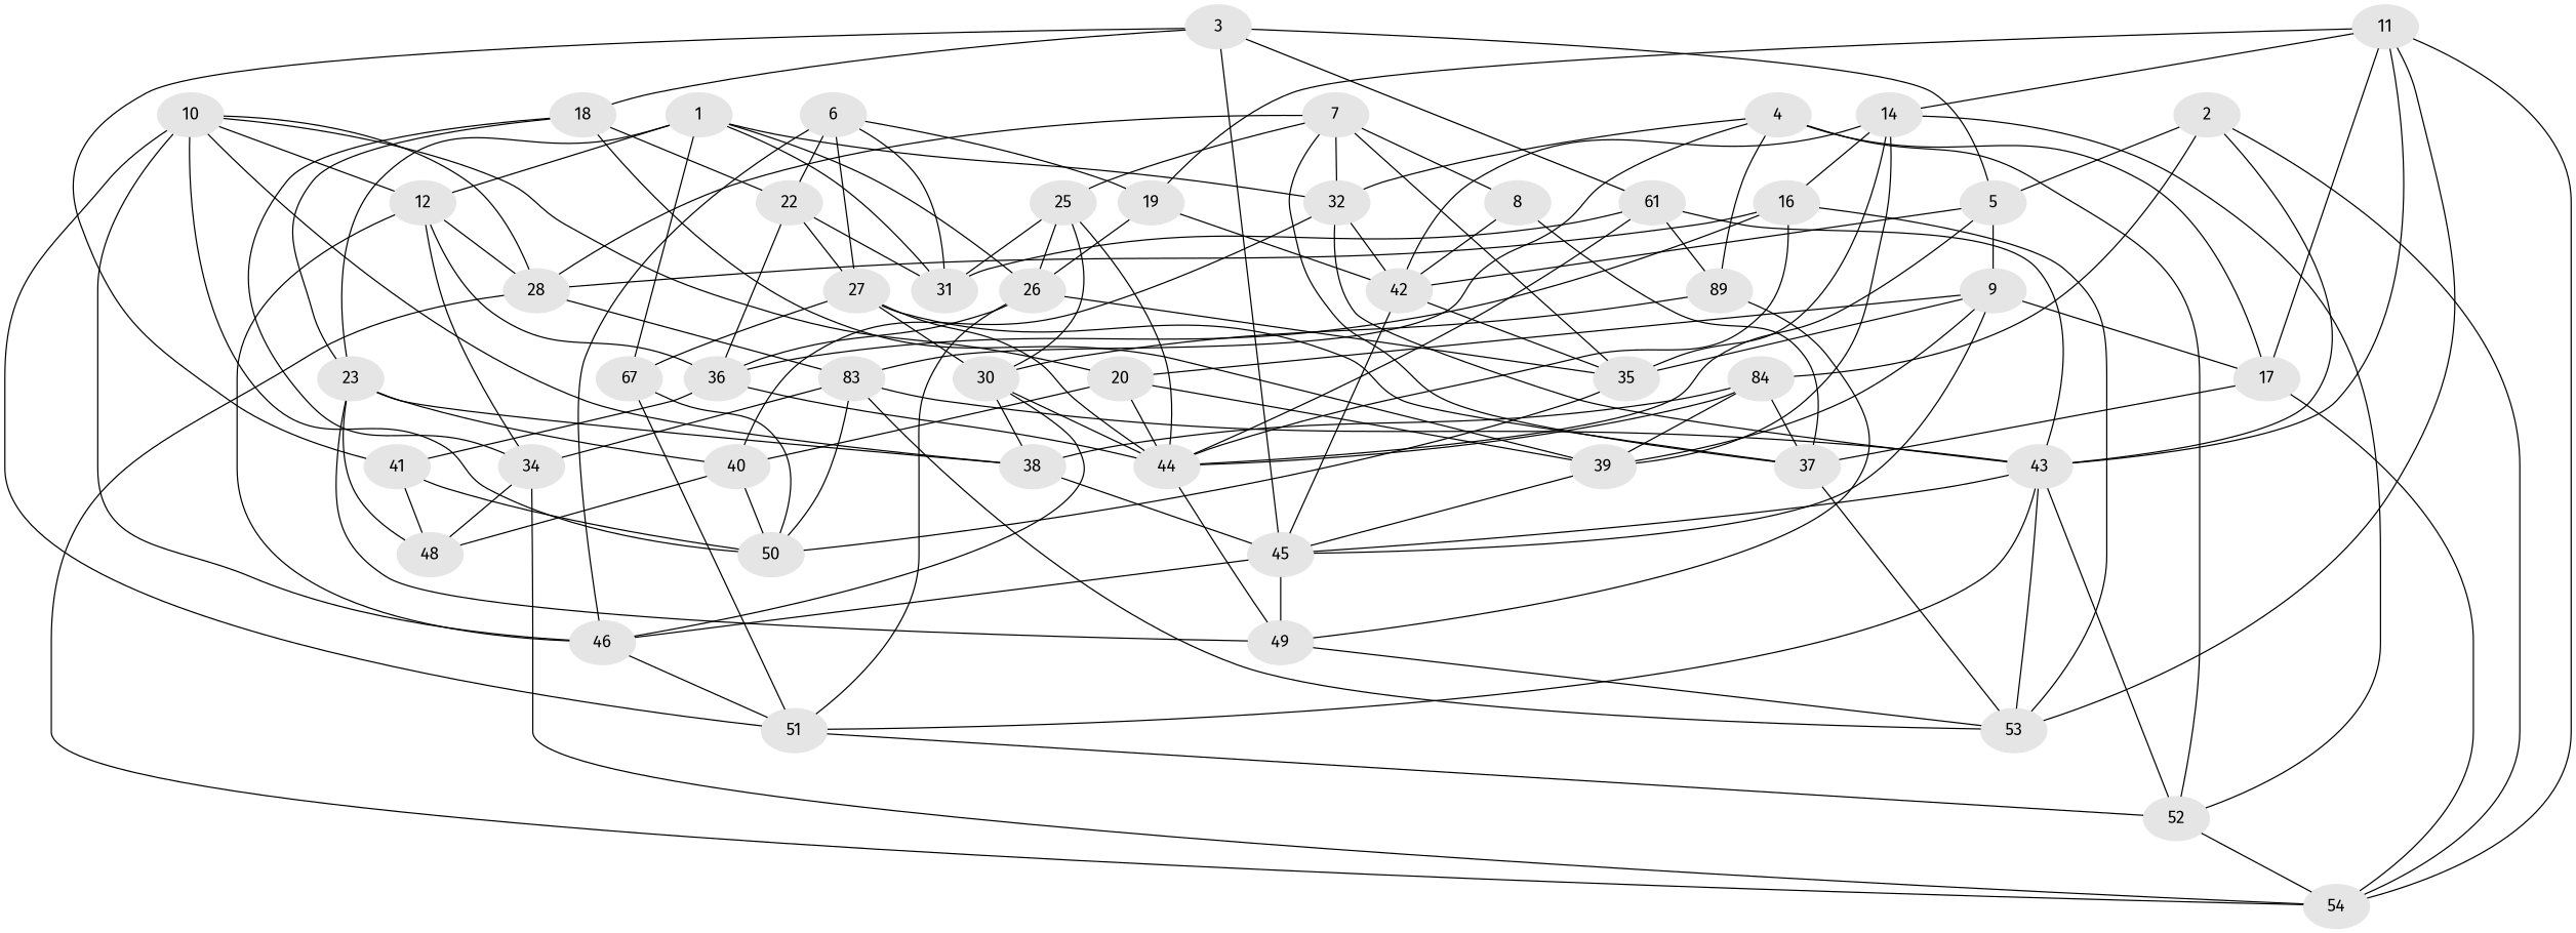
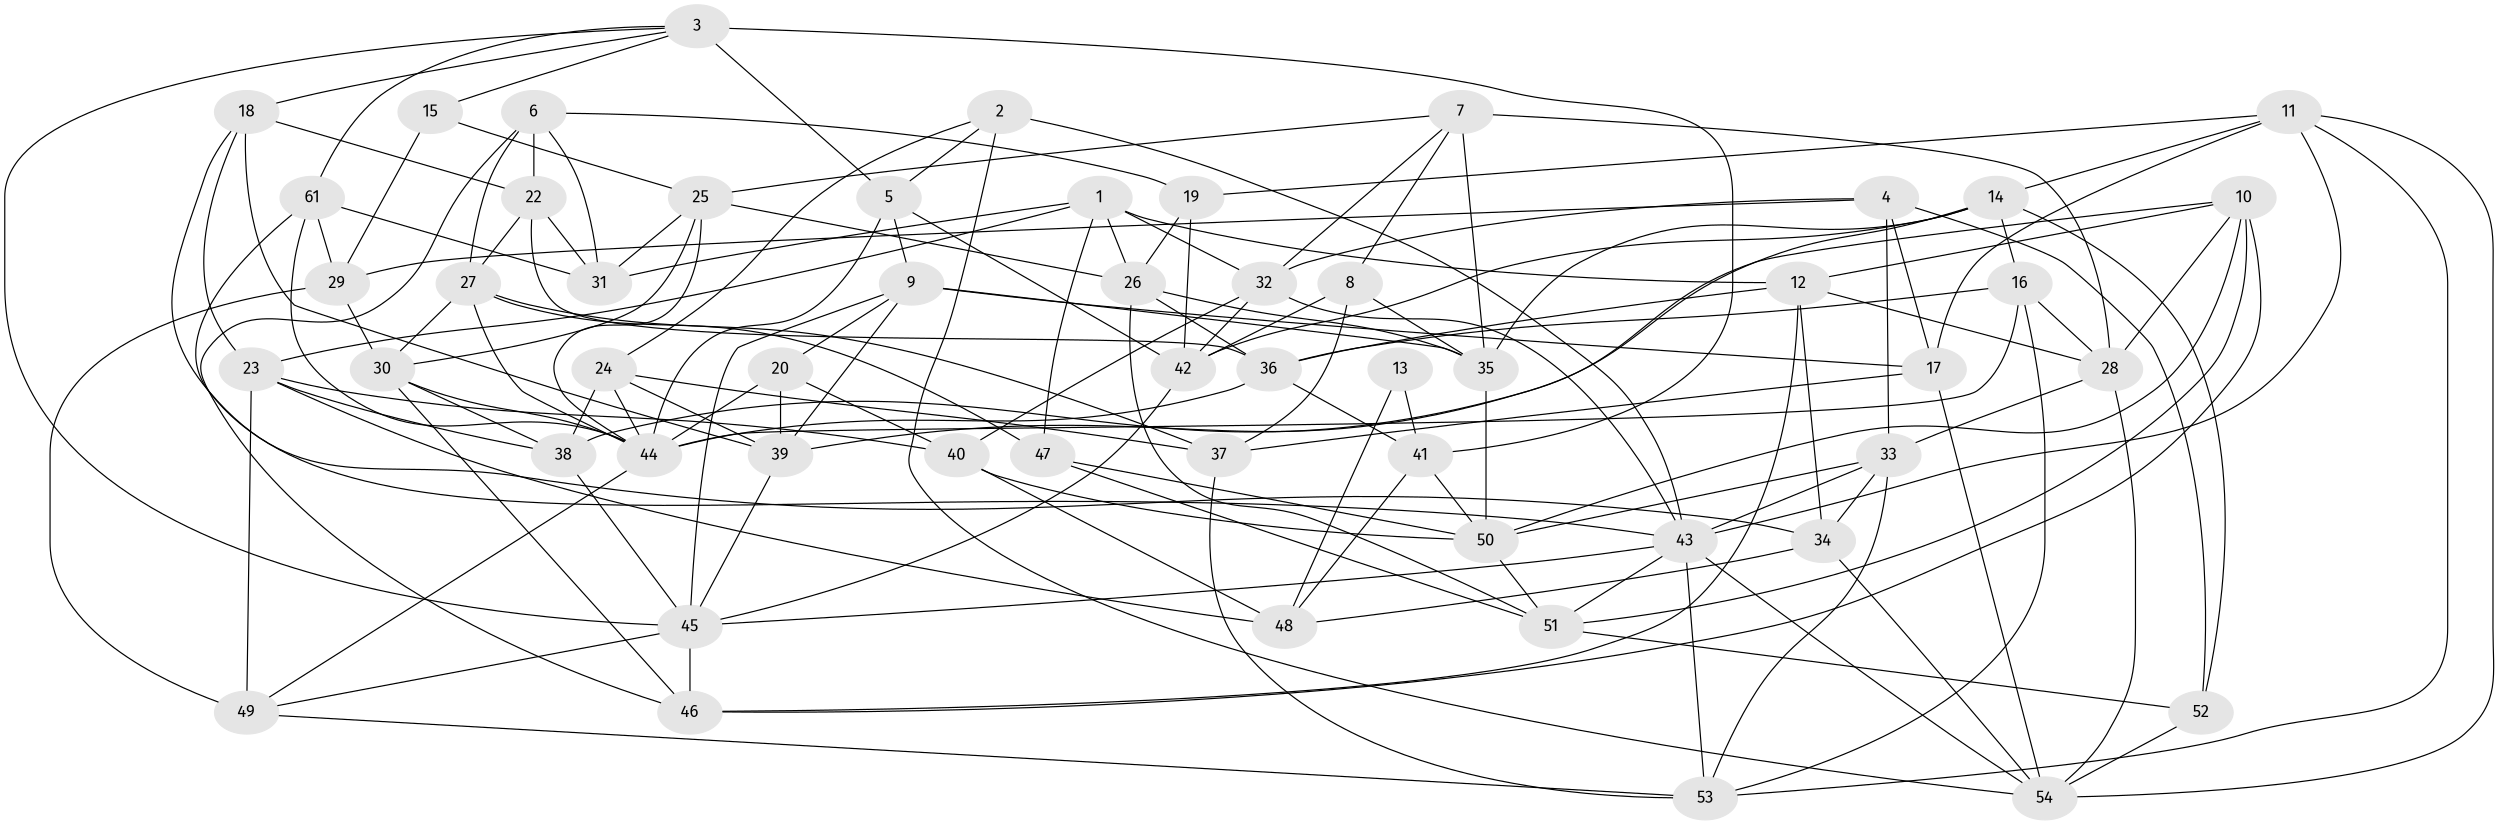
  graph {
    fontname="Fira Sans"
    node [color=gray90 fontname="Fira Sans" style=filled]
    edge [fontname="Fira Sans" weight=1.0]
    1
    12
    23
    26
    31
    32
-   47 [label=67]
+   47
    46
    28
    34
    36
    38
    48
    40
    49
    35
    51
    43
    42
    50
    2
    5
-   24 [label=84]
+   24
    54
    9
    44
    37
    39
    45
    52
    53
    3
+   15
    18
    n35 [label=61]
    41
-   29 [label=89]
+   29
    25
    22
    4
    17
-   33 [label=83]
+   33
    30
    20
    6
    19
    27
    7
    8
    10
    11
    14
    16
+   13
    1 -- 12
    1 -- 23
    1 -- 26
    1 -- 31
    1 -- 32
    1 -- 47
    12 -- 46
    12 -- 28
    12 -- 34 [weight=2.0]
    12 -- 36
    23 -- 38
    23 -- 48
    23 -- 40
    23 -- 49
    26 -- 36
    26 -- 35
    26 -- 51
    32 -- 40
    32 -- 43
    32 -- 42
    47 -- 51
    47 -- 50
-   46 -- 51
+   50 -- 51
    28 -- 54
    28 -- 33
    34 -- 48
    34 -- 54
    36 -- 44
    36 -- 41
    38 -- 45
    40 -- 48
    40 -- 50
    49 -- 53
    35 -- 50
    51 -- 52
    43 -- 51
    43 -- 45
-   43 -- 52 [weight=2.0]
+   43 -- 54 [weight=2.0]
    43 -- 53
    42 -- 45
    2 -- 43
    2 -- 5
    2 -- 24
    2 -- 54
    5 -- 42
    5 -- 9
    5 -- 44
    24 -- 38 [weight=2.0]
    24 -- 44
    24 -- 37
    24 -- 39
    9 -- 35
    9 -- 39
    9 -- 45
    9 -- 17
    9 -- 20
    44 -- 49
    37 -- 53
    39 -- 45
    45 -- 46
    45 -- 49
    52 -- 54
    3 -- 5 [weight=2.0]
    3 -- 45
+   3 -- 15
    3 -- 18
    3 -- n35
    3 -- 41 [weight=2.0]
+   15 -- 29 [weight=2.0]
+   15 -- 25
    18 -- 23
    18 -- 34
    18 -- 39
    18 -- 22
    n35 -- 31 [weight=2.0]
    n35 -- 43
    n35 -- 44
    n35 -- 29
    41 -- 48
    41 -- 50
    29 -- 49
    29 -- 30
    25 -- 26
    25 -- 31
    25 -- 44
    25 -- 30
    22 -- 31
    22 -- 36
    22 -- 27
    4 -- 32
    4 -- 52
    4 -- 29
    4 -- 17 [weight=2.0]
    4 -- 33
    17 -- 54
    17 -- 37
    33 -- 34
    33 -- 43
    33 -- 50
    33 -- 53
    30 -- 46
    30 -- 38
    30 -- 44
    20 -- 40 [weight=2.0]
    20 -- 44
    20 -- 39
    6 -- 31
    6 -- 46
    6 -- 22 [weight=2.0]
    6 -- 19
    6 -- 27
    19 -- 26
    19 -- 42
    27 -- 47
    27 -- 44
    27 -- 37
    27 -- 30
    7 -- 32
    7 -- 28
    7 -- 35
-   7 -- 37
    7 -- 25
    7 -- 8
-   42 -- 35
+   8 -- 35
    8 -- 42
    8 -- 37
    10 -- 12
    10 -- 46
    10 -- 28
    10 -- 38
    10 -- 51
    10 -- 50
-   10 -- 20
    11 -- 43
    11 -- 54
    11 -- 53
    11 -- 17
    11 -- 19
    11 -- 14
    14 -- 35
    14 -- 42
    14 -- 39
    14 -- 52
    14 -- 16
    16 -- 28
    16 -- 36
    16 -- 44 [weight=2.0]
    16 -- 53
+   13 -- 48 [weight=2.0]
+   13 -- 41
  }
